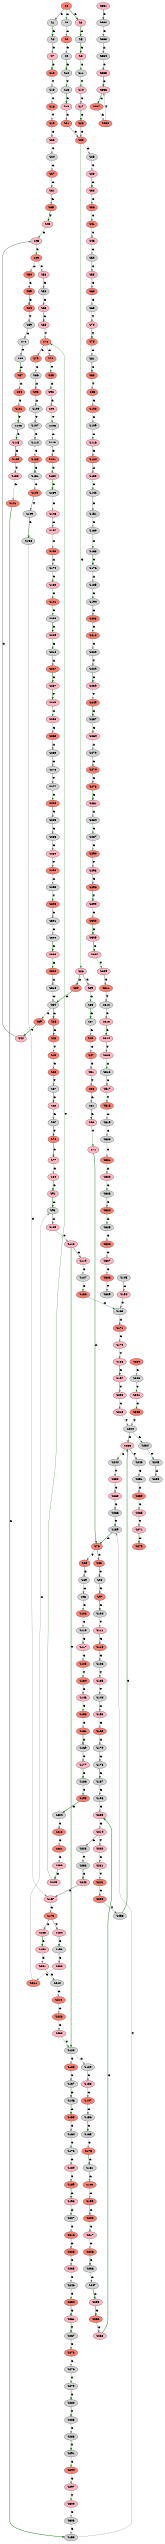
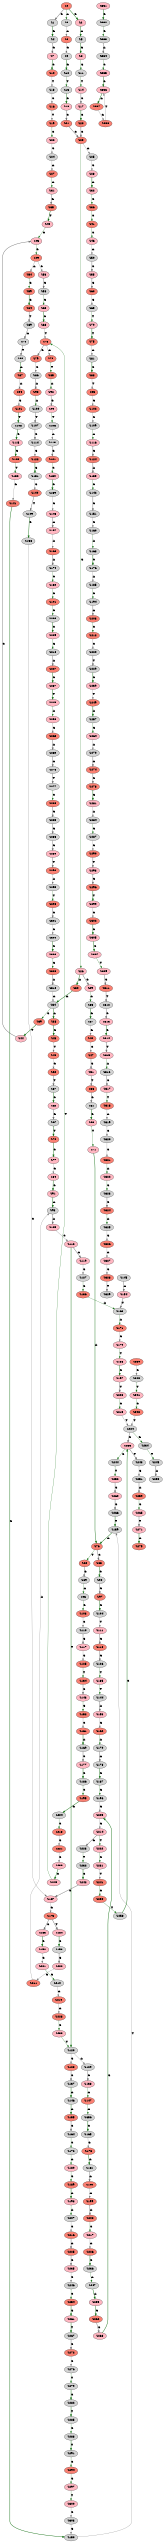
  strict digraph {
    node [fillcolor=lightgrey style=filled]
    edge [color=gray40 style=solid]
    S0 [fillcolor=salmon]
    S1
    S2 [fillcolor=lightpink]
    S3
    S4
    S5
    S6 [fillcolor=salmon]
    S7 [fillcolor=lightpink]
    S8 [fillcolor=lightpink]
    S9
    S10 [fillcolor=salmon]
    S11
    S12
    S13
    S14 [fillcolor=lightpink]
    S15
    S16 [fillcolor=salmon]
    S17 [fillcolor=lightpink]
    S18 [fillcolor=lightpink]
    S19 [fillcolor=salmon]
    S20 [fillcolor=salmon]
    S21 [fillcolor=salmon]
    S22 [fillcolor=lightpink]
    S23 [fillcolor=salmon]
    S24
    S25
    S26 [fillcolor=lightpink]
    S27 [fillcolor=salmon]
    S28 [fillcolor=lightpink]
    S29 [fillcolor=lightpink]
    S30 [fillcolor=salmon]
    S31 [fillcolor=lightpink]
    S32 [fillcolor=lightpink]
    S33
    S34
    S35 [fillcolor=salmon]
    S36 [fillcolor=salmon]
    S37
    S38 [fillcolor=salmon]
    S39 [fillcolor=salmon]
    S40 [fillcolor=lightpink]
    S41 [fillcolor=salmon]
    S42 [fillcolor=salmon]
    S43 [fillcolor=salmon]
    S44 [fillcolor=lightpink]
    S45 [fillcolor=lightpink]
    S46 [fillcolor=lightpink]
    S47 [fillcolor=salmon]
    S48 [fillcolor=salmon]
    S49 [fillcolor=salmon]
    S50
    S51 [fillcolor=lightpink]
    S52 [fillcolor=salmon]
    S53 [fillcolor=lightpink]
    S54 [fillcolor=salmon]
    S55 [fillcolor=lightpink]
    S56 [fillcolor=salmon]
    S57
    S58
    S59 [fillcolor=salmon]
    S60 [fillcolor=salmon]
    S61
    S62 [fillcolor=lightpink]
    S63 [fillcolor=lightpink]
    S64 [fillcolor=salmon]
    S65
    S66 [fillcolor=lightpink]
    S67
    S68 [fillcolor=lightpink]
    S69
    S70 [fillcolor=lightpink]
    S71 [fillcolor=lightpink]
    S72 [fillcolor=salmon]
    S73 [fillcolor=salmon]
    S74
    S75 [fillcolor=salmon]
    S76 [fillcolor=salmon]
    S77 [fillcolor=lightpink]
    S78 [fillcolor=salmon]
    S79 [fillcolor=salmon]
    S80
    S81
    S82 [fillcolor=salmon]
    S83 [fillcolor=salmon]
    S84 [fillcolor=lightpink]
    S85 [fillcolor=salmon]
    S86
    S87 [fillcolor=salmon]
    S88 [fillcolor=salmon]
    S89
    S90
    S91 [fillcolor=lightpink]
    S92 [fillcolor=lightpink]
    S93 [fillcolor=salmon]
    S94 [fillcolor=salmon]
    S95 [fillcolor=salmon]
    S96
    S97 [fillcolor=salmon]
    S98
    S99 [fillcolor=lightpink]
    S100
    S101 [fillcolor=salmon]
    S102 [fillcolor=salmon]
    S103 [fillcolor=salmon]
    S104
    S105 [fillcolor=lightpink]
    S106
    S107
    S108
    S109
    S110
    S111 [fillcolor=lightpink]
    S112 [fillcolor=lightpink]
    S113
    S114
    S115 [fillcolor=lightpink]
    S116 [fillcolor=lightpink]
    S117 [fillcolor=lightpink]
    S118 [fillcolor=salmon]
    S119 [fillcolor=lightpink]
    S120
    S121 [fillcolor=salmon]
    S122 [fillcolor=salmon]
    S123 [fillcolor=salmon]
    S124 [fillcolor=salmon]
    S125 [fillcolor=salmon]
    S126
    S127
    S128 [fillcolor=salmon]
    S129
    S130 [fillcolor=lightpink]
    S131
    S132 [fillcolor=lightpink]
    S133 [fillcolor=lightpink]
    S134 [fillcolor=salmon]
    S135 [fillcolor=lightpink]
    S136 [fillcolor=salmon]
    S137
    S138 [fillcolor=lightpink]
    S139
    S140 [fillcolor=salmon]
    S141 [fillcolor=salmon]
    S142
    S143 [fillcolor=lightpink]
    S144
    S163
    S146
    S147 [fillcolor=salmon]
    S148 [fillcolor=lightpink]
    S149
    S150
    S151
    S152 [fillcolor=salmon]
    S153 [fillcolor=lightpink]
    S154 [fillcolor=lightpink]
    S145
    S155 [fillcolor=salmon]
-   S156
+   S156 [label=S656]
    S157 [fillcolor=lightpink]
    S158
    S159
    S160
    S161 [fillcolor=salmon]
    S162 [fillcolor=salmon]
    S164
    S165
    S166 [fillcolor=salmon]
    S167 [fillcolor=lightpink]
    S168
    S169
    S170
    S171 [fillcolor=salmon]
    S172
    S173 [fillcolor=salmon]
    S174
    S175 [fillcolor=salmon]
    S176
    S177 [fillcolor=lightpink]
    S178
    S179 [fillcolor=lightpink]
    S180 [fillcolor=lightpink]
    S181
    S182 [fillcolor=lightpink]
    S183 [fillcolor=lightpink]
    S184 [fillcolor=lightpink]
    S185
    S186
    S187
    S188 [fillcolor=lightpink]
    S189 [fillcolor=salmon]
    S190 [fillcolor=salmon]
    S191 [fillcolor=salmon]
    S192 [fillcolor=lightpink]
    S193
    S194
    S195 [fillcolor=salmon]
    S196
    S197 [fillcolor=lightpink]
    S198 [fillcolor=lightpink]
    S199 [fillcolor=salmon]
    S200
    S201 [fillcolor=lightpink]
    S202 [fillcolor=lightpink]
    S203 [fillcolor=salmon]
    S204
    S205 [fillcolor=lightpink]
    S206 [fillcolor=lightpink]
    S207
    S208 [fillcolor=salmon]
    S209 [fillcolor=lightpink]
    S210
    S211 [fillcolor=salmon]
    S212 [fillcolor=salmon]
    S213 [fillcolor=salmon]
    S214 [fillcolor=lightpink]
    S215 [fillcolor=lightpink]
    S216 [fillcolor=salmon]
    S217 [fillcolor=lightpink]
    S218
    S219 [fillcolor=salmon]
    S220
    S221 [fillcolor=salmon]
    S222 [fillcolor=lightpink]
    S223
    S224
    S225 [fillcolor=salmon]
    S226 [fillcolor=salmon]
    S227 [fillcolor=salmon]
    S228 [fillcolor=salmon]
    S229
    S230 [fillcolor=lightpink]
    S231 [fillcolor=lightpink]
    S232
    S233 [fillcolor=lightpink]
    S234
    S235 [fillcolor=lightpink]
    S236
    S237 [fillcolor=lightpink]
    S238 [fillcolor=lightpink]
    S239 [fillcolor=lightpink]
    S240 [fillcolor=lightpink]
    S241 [fillcolor=salmon]
    S242 [fillcolor=lightpink]
    S243
    S244
    S245
    S246
    S247
    S248 [fillcolor=lightpink]
    S249 [fillcolor=salmon]
    S250 [fillcolor=salmon]
    S251
    S252 [fillcolor=lightpink]
    S253
    S254 [fillcolor=salmon]
    S255 [fillcolor=lightpink]
    S256 [fillcolor=lightpink]
    S257
    S258
    S259 [fillcolor=salmon]
    S260 [fillcolor=lightpink]
    S261 [fillcolor=lightpink]
    S262 [fillcolor=salmon]
    S263 [fillcolor=salmon]
    S264 [fillcolor=lightpink]
    S265 [fillcolor=lightpink]
    S266
    S267
    S268 [fillcolor=lightpink]
    S269
    S270
    S271 [fillcolor=lightpink]
    S272 [fillcolor=salmon]
    S273
    S274 [fillcolor=salmon]
    S275 [fillcolor=salmon]
    S276
    S277
    S278 [fillcolor=salmon]
    S279
    S280 [fillcolor=salmon]
    S281 [fillcolor=lightpink]
    S282
    S283
    S284
    S285
    S286
    S287
    S288
    S289 [fillcolor=lightpink]
    S290 [fillcolor=salmon]
    S291
    S292 [fillcolor=salmon]
    S293 [fillcolor=lightpink]
    S294 [fillcolor=salmon]
    S295
    S296 [fillcolor=salmon]
    S297 [fillcolor=lightpink]
    S298 [fillcolor=salmon]
    S299 [fillcolor=lightpink]
    S300 [fillcolor=lightpink]
    S301
    S302 [fillcolor=salmon]
    S303
    S304
    S305 [fillcolor=lightpink]
    S306 [fillcolor=lightpink]
    S307 [fillcolor=lightpink]
    S308 [fillcolor=salmon]
    S309 [fillcolor=lightpink]
    S310
    S311 [fillcolor=salmon]
    S312
    S313 [fillcolor=lightpink]
    S314 [fillcolor=lightpink]
    S315 [fillcolor=lightpink]
    S316
    S317 [fillcolor=lightpink]
    S318 [fillcolor=salmon]
    S319
    S320
    S321 [fillcolor=salmon]
    S322 [fillcolor=lightpink]
    S323
    S324 [fillcolor=salmon]
    S325
    S326 [fillcolor=salmon]
    S327 [fillcolor=lightpink]
    S328 [fillcolor=salmon]
    S329
    S331 [fillcolor=lightpink]
    S332
    S333
    S334
    S335 [fillcolor=lightpink]
    S336 [fillcolor=lightpink]
    S337 [fillcolor=salmon]
    S338 [fillcolor=salmon]
    S339 [fillcolor=salmon]
    S340
    S341 [fillcolor=lightpink]
    S342 [fillcolor=salmon]
    S0 -> S1 [label=C style=bold]
    S0 -> S2 [color=darkgreen label=G style=bold]
    S0 -> S3 [color=darkgreen label=A]
    S1 -> S4 [color=darkgreen label=G style=bold]
    S2 -> S5 [color=darkgreen label=A style=bold]
    S3 -> S6 [label=A]
    S4 -> S7 [label=G style=bold]
    S5 -> S8 [color=darkgreen label=G style=bold]
    S6 -> S9 [label=G]
    S7 -> S10 [color=darkgreen label=C style=bold]
    S8 -> S11 [color=darkgreen label=G]
    S9 -> S12 [color=darkgreen label=G style=bold]
    S10 -> S13 [label=T]
    S11 -> S14 [color=darkgreen label=T]
    S12 -> S15 [color=darkgreen label=T]
    S13 -> S16 [label=C]
    S14 -> S17 [label=C style=bold]
    S15 -> S18 [color=darkgreen label=C style=bold]
    S16 -> S19 [label=T]
    S17 -> S20 [color=darkgreen label=C style=bold]
    S18 -> S21 [label=C style=bold]
    S19 -> S22 [color=darkgreen label=C]
    S20 -> S23 [label=C style=bold]
    S21 -> S23 [label=C style=bold]
    S22 -> S24 [label=G]
    S23 -> S25 [label=A]
    S23 -> S26 [color=darkgreen label=G]
    S24 -> S27 [label=A]
    S25 -> S28 [label=G]
    S26 -> S29 [label=G style=bold]
    S26 -> S30 [color=darkgreen label=A style=bold]
    S27 -> S31 [color=darkgreen label=A]
    S28 -> S32 [color=darkgreen label=A style=bold]
    S29 -> S33 [color=darkgreen label=A]
    S30 -> S34 [color=darkgreen label=A style=bold]
    S31 -> S35 [label=G style=bold]
    S32 -> S36 [color=darkgreen label=G]
    S33 -> S37 [color=darkgreen label=G style=bold]
    S34 -> S38 [color=darkgreen label=A style=bold]
    S34 -> S39 [color=darkgreen label=G]
    S35 -> S40 [color=darkgreen label=T style=bold]
    S36 -> S41 [color=darkgreen label=C]
    S37 -> S42 [label=G]
    S38 -> S43 [color=darkgreen label=G style=bold]
    S39 -> S44 [color=darkgreen label=T style=bold]
    S40 -> S45 [color=darkgreen label=C]
    S41 -> S46 [color=darkgreen label=C]
    S42 -> S47 [label=C]
    S43 -> S48 [label=T]
    S44 -> S45 [label=C style=bold]
    S45 -> S49 [color=darkgreen label=G]
    S46 -> S50 [label=A]
    S47 -> S51 [label=G style=bold]
    S48 -> S52 [label=G]
    S49 -> S53 [label=C]
    S49 -> S54 [label=A]
    S50 -> S55 [label=C style=bold]
    S51 -> S56 [label=T style=bold]
    S52 -> S57 [label=T style=bold]
    S53 -> S58 [label=G style=bold]
    S54 -> S59 [color=darkgreen label=G]
    S55 -> S60 [label=G style=bold]
    S56 -> S61 [label=G style=bold]
    S57 -> S62 [color=darkgreen label=C style=bold]
    S58 -> S63 [color=darkgreen label=G]
    S59 -> S64 [color=darkgreen label=G style=bold]
    S60 -> S65 [label=G]
    S61 -> S66 [color=darkgreen label=G style=bold]
    S62 -> S67 [label=G style=bold]
    S63 -> S68 [color=darkgreen label=C style=bold]
    S64 -> S69 [label=T style=bold]
    S65 -> S70 [color=darkgreen label=T]
    S66 -> S71 [color=darkgreen label=T]
    S67 -> S72 [color=darkgreen label=T style=bold]
    S68 -> S73 [label=T]
    S69 -> S74 [label=A style=bold]
    S70 -> S75 [color=darkgreen label=T style=bold]
    S71 -> S76 [color=darkgreen label=A style=bold]
    S72 -> S77 [color=darkgreen label=C style=bold]
    S73 -> S78 [label=A]
    S73 -> S79 [label=G style=bold]
    S74 -> S80 [label=T style=bold]
    S75 -> S81 [label=A]
    S76 -> S82 [color=darkgreen label=T]
    S76 -> S83 [label=C style=bold]
    S77 -> S84 [label=G]
    S78 -> S85 [color=darkgreen label=T]
    S79 -> S86 [label=G]
    S80 -> S87 [color=darkgreen label=A style=bold]
    S81 -> S88 [color=darkgreen label=C style=bold]
    S82 -> S89 [label=G style=bold]
    S83 -> S90 [color=darkgreen label=C style=bold]
    S84 -> S91 [color=darkgreen label=G style=bold]
    S85 -> S92 [color=darkgreen label=A]
    S86 -> S93 [label=A style=bold]
    S87 -> S94 [label=A]
    S88 -> S95 [label=T]
    S89 -> S96 [color=darkgreen label=A]
    S90 -> S97 [label=G style=bold]
    S91 -> S98 [color=darkgreen label=A style=bold]
    S92 -> S99 [label=G style=bold]
    S93 -> S100 [color=darkgreen label=A]
    S94 -> S101 [label=G]
    S95 -> S102 [label=G]
    S96 -> S103 [color=darkgreen label=G]
    S97 -> S104 [color=darkgreen label=G style=bold]
    S98 -> S105 [label=A style=bold]
    S99 -> S106 [color=darkgreen label=T]
    S100 -> S107 [label=T style=bold]
    S101 -> S108 [color=darkgreen label=T style=bold]
    S102 -> S109 [label=C]
    S103 -> S110 [label=C]
    S104 -> S111 [label=T]
    S105 -> S112 [label=C]
    S106 -> S113 [label=A]
    S107 -> S114 [label=G style=bold]
    S108 -> S115 [color=darkgreen label=C style=bold]
    S109 -> S116 [color=darkgreen label=A]
    S110 -> S117 [label=G style=bold]
    S111 -> S118 [label=G style=bold]
    S112 -> S119 [label=A style=bold]
    S112 -> S120 [color=darkgreen label=T style=bold]
    S113 -> S121 [label=G style=bold]
    S114 -> S122 [label=G]
    S115 -> S123 [color=darkgreen label=G style=bold]
    S116 -> S124 [label=G style=bold]
    S117 -> S125 [label=G]
    S118 -> S126 [label=G style=bold]
    S119 -> S127 [label=G]
    S120 -> S128 [label=G]
    S120 -> S129 [label=A]
    S121 -> S130 [color=darkgreen label=C]
    S122 -> S131 [color=darkgreen label=G style=bold]
    S123 -> S132 [color=darkgreen label=T]
    S124 -> S133 [label=A style=bold]
    S125 -> S134 [color=darkgreen label=T]
    S126 -> S135 [color=darkgreen label=T]
    S127 -> S136 [color=darkgreen label=G]
    S128 -> S137 [label=C style=bold]
    S129 -> S138 [label=C style=bold]
    S130 -> S139 [color=darkgreen label=C style=bold]
    S131 -> S140 [label=G]
    S132 -> S141 [label=G]
    S133 -> S142 [color=darkgreen label=C]
    S134 -> S143 [label=C style=bold]
    S135 -> S144 [color=darkgreen label=T]
    S136 -> S163 [color=darkgreen label=A]
    S137 -> S146 [color=darkgreen label=A style=bold]
    S138 -> S147 [color=darkgreen label=A]
    S139 -> S148 [label=G]
    S140 -> S149 [label=T style=bold]
    S141 -> S150 [color=darkgreen label=G style=bold]
    S142 -> S151 [label=G style=bold]
    S143 -> S152 [color=darkgreen label=G]
    S144 -> S153 [label=A style=bold]
    S163 -> S171 [color=darkgreen label=A]
    S146 -> S155 [color=darkgreen label=A style=bold]
    S147 -> S156 [color=darkgreen label=A]
    S148 -> S157 [label=A style=bold]
    S149 -> S158 [color=darkgreen label=C style=bold]
    S150 -> S159 [label=T]
    S151 -> S160 [label=G]
    S152 -> S161 [label=C]
    S153 -> S162 [label=G]
    S154 -> S163 [label=T style=bold]
    S145 -> S154 [label=A style=bold]
    S155 -> S164 [label=C style=bold]
    S156 -> S165 [color=darkgreen label=C style=bold]
    S157 -> S166 [label=A]
    S158 -> S167 [label=C]
    S159 -> S76 [color=darkgreen label=A style=bold]
    S160 -> S168 [color=darkgreen label=A]
    S161 -> S169 [color=darkgreen label=A style=bold]
    S162 -> S170 [color=darkgreen label=A]
    S164 -> S172 [color=darkgreen label=C]
    S165 -> S173 [label=G]
    S166 -> S174 [label=A style=bold]
    S167 -> S175 [label=G]
    S168 -> S176 [color=darkgreen label=C style=bold]
    S169 -> S177 [label=C style=bold]
    S170 -> S178 [label=A style=bold]
    S171 -> S179 [label=G]
    S172 -> S180 [color=darkgreen label=A]
    S173 -> S181 [color=darkgreen label=A style=bold]
    S174 -> S182 [color=darkgreen label=C]
    S175 -> S183 [label=C style=bold]
    S175 -> S184 [label=T style=bold]
    S176 -> S185 [label=A]
    S177 -> S186 [color=darkgreen label=G style=bold]
    S178 -> S187 [color=darkgreen label=G style=bold]
    S179 -> S188 [color=darkgreen label=T]
    S180 -> S189 [color=darkgreen label=G]
    S181 -> S190 [label=A style=bold]
    S182 -> S191 [color=darkgreen label=C]
    S183 -> S192 [color=darkgreen label=C style=bold]
    S184 -> S193 [color=darkgreen label=C style=bold]
    S185 -> S194 [color=darkgreen label=C]
    S186 -> S195 [color=darkgreen label=C]
    S187 -> S196 [color=darkgreen label=G]
    S188 -> S197 [color=darkgreen label=C style=bold]
    S189 -> S198 [color=darkgreen label=A style=bold]
    S190 -> S199 [label=A]
    S191 -> S200 [color=darkgreen label=C]
    S192 -> S201 [label=G]
    S193 -> S202 [label=G style=bold]
    S194 -> S203 [label=A style=bold]
    S195 -> S204 [color=darkgreen label=G style=bold]
    S196 -> S205 [label=G]
    S197 -> S206 [label=T style=bold]
    S198 -> S207 [color=darkgreen label=A]
    S199 -> S208 [label=A style=bold]
    S200 -> S209 [color=darkgreen label=C style=bold]
    S201 -> S210 [color=darkgreen label=G]
    S202 -> S211 [label=G]
    S203 -> S212 [color=darkgreen label=C]
    S204 -> S213 [color=darkgreen label=C]
    S205 -> S214 [label=G]
    S206 -> S215 [color=darkgreen label=C]
    S207 -> S216 [label=C]
    S208 -> S217 [color=darkgreen label=C]
    S209 -> S218 [color=darkgreen label=G]
    S210 -> S219 [label=A]
    S211 -> S98 [label=A]
    S212 -> S220 [label=C]
    S213 -> S221 [label=G]
    S214 -> S222 [color=darkgreen label=T]
    S214 -> S223 [label=G style=bold]
    S215 -> S224 [label=T]
    S216 -> S225 [label=A style=bold]
    S217 -> S226 [label=A]
    S218 -> S227 [label=A style=bold]
    S219 -> S228 [label=A]
    S220 -> S229 [label=T style=bold]
    S221 -> S230 [label=G]
    S222 -> S231 [color=darkgreen label=C]
    S223 -> S232 [color=darkgreen label=T]
    S224 -> S233 [label=C style=bold]
    S224 -> S234 [color=darkgreen label=G]
    S225 -> S235 [label=G style=bold]
    S226 -> S236 [color=darkgreen label=G style=bold]
    S227 -> S237 [color=darkgreen label=C style=bold]
    S228 -> S238 [color=darkgreen label=C]
    S229 -> S239 [color=darkgreen label=C style=bold]
    S230 -> S240 [color=darkgreen label=C style=bold]
    S231 -> S241 [label=T]
    S232 -> S242 [color=darkgreen label=C style=bold]
    S233 -> S243 [label=T style=bold]
    S233 -> S244 [color=darkgreen label=G]
    S234 -> S245 [color=darkgreen label=T]
    S235 -> S246 [label=C]
    S236 -> S247 [color=darkgreen label=A]
    S237 -> S248 [color=darkgreen label=T style=bold]
    S238 -> S120 [color=darkgreen label=T]
    S239 -> S249 [label=T]
    S240 -> S73 [color=darkgreen label=T]
    S241 -> S250 [color=darkgreen label=C]
    S242 -> S167 [label=C style=bold]
    S243 -> S251 [label=G]
    S244 -> S252 [color=darkgreen label=T]
    S245 -> S253 [label=A style=bold]
    S246 -> S254 [color=darkgreen label=C]
    S247 -> S255 [color=darkgreen label=A style=bold]
    S248 -> S256 [color=darkgreen label=A]
    S249 -> S257 [color=darkgreen label=A style=bold]
    S250 -> S258 [color=darkgreen label=T]
    S251 -> S259 [label=A style=bold]
    S252 -> S260 [label=G style=bold]
    S254 -> S261 [color=darkgreen label=G style=bold]
    S255 -> S262 [color=darkgreen label=G style=bold]
    S256 -> S263 [label=G]
    S257 -> S264 [color=darkgreen label=G]
    S258 -> S233 [color=darkgreen label=C style=bold]
    S259 -> S265 [color=darkgreen label=G]
    S260 -> S266 [label=G style=bold]
    S261 -> S267 [color=darkgreen label=T style=bold]
    S262 -> S268 [label=G style=bold]
    S263 -> S269 [label=A style=bold]
    S264 -> S270 [label=A]
    S265 -> S271 [label=T style=bold]
    S266 -> S159 [color=darkgreen label=T style=bold]
    S267 -> S272 [label=C style=bold]
    S268 -> S205 [color=darkgreen label=G style=bold]
    S269 -> S273 [label=A style=bold]
    S270 -> S274 [label=A style=bold]
    S271 -> S275 [color=darkgreen label=A style=bold]
    S272 -> S276 [label=C]
    S273 -> S277 [label=T style=bold]
    S274 -> S278 [label=C style=bold]
    S276 -> S279 [color=darkgreen label=T]
    S277 -> S280 [color=darkgreen label=C]
    S278 -> S281 [color=darkgreen label=G style=bold]
    S279 -> S282 [color=darkgreen label=C style=bold]
    S280 -> S283 [label=G style=bold]
    S281 -> S284 [label=A]
    S282 -> S285 [color=darkgreen label=T style=bold]
    S283 -> S286 [label=G style=bold]
    S284 -> S287 [color=darkgreen label=G]
    S285 -> S288 [color=darkgreen label=G]
    S286 -> S289 [label=G style=bold]
    S287 -> S290 [label=G]
    S288 -> S291 [color=darkgreen label=T style=bold]
    S289 -> S292 [label=T style=bold]
    S290 -> S293 [label=T style=bold]
    S291 -> S294 [color=darkgreen label=C]
    S292 -> S295 [label=A]
    S293 -> S296 [label=G style=bold]
    S294 -> S297 [color=darkgreen label=G]
    S295 -> S298 [color=darkgreen label=T]
    S296 -> S299 [color=darkgreen label=T style=bold]
    S297 -> S300 [color=darkgreen label=T]
    S298 -> S301 [label=C style=bold]
    S299 -> S302 [label=C]
    S300 -> S303 [label=G]
    S301 -> S304 [label=C]
    S302 -> S305 [color=darkgreen label=C style=bold]
    S303 -> S150 [label=G]
    S304 -> S306 [color=darkgreen label=C style=bold]
    S305 -> S307 [color=darkgreen label=C style=bold]
    S306 -> S308 [color=darkgreen label=G]
    S307 -> S309 [color=darkgreen label=T]
    S308 -> S310 [label=A style=bold]
    S309 -> S311 [label=G style=bold]
    S310 -> S34 [label=A]
    S311 -> S312 [label=T style=bold]
    S312 -> S313 [label=C style=bold]
    S313 -> S314 [color=darkgreen label=C style=bold]
    S314 -> S315 [label=T style=bold]
    S315 -> S316 [color=darkgreen label=A]
    S316 -> S317 [label=C style=bold]
    S317 -> S318 [color=darkgreen label=T]
    S318 -> S319 [label=A]
    S319 -> S320 [label=C]
    S320 -> S321 [label=C]
    S321 -> S322 [color=darkgreen label=A]
    S322 -> S323 [color=darkgreen label=G]
    S323 -> S324 [label=G style=bold]
    S324 -> S325 [color=darkgreen label=A]
    S325 -> S326 [label=G]
    S326 -> S327 [label=A]
    S327 -> S328 [label=G]
    S328 -> S329 [label=T style=bold]
    S331 -> S332 [color=darkgreen label=G style=bold]
    S332 -> S333 [color=darkgreen label=G]
    S333 -> S334 [label=A style=bold]
    S334 -> S335 [color=darkgreen label=C]
    S335 -> S336 [color=darkgreen label=C style=bold]
    S336 -> S337 [color=darkgreen label=A style=bold]
    S337 -> S338 [label=G]
    S338 -> S336 [label=T]
    S339 -> S340 [label=C]
    S340 -> S341 [color=darkgreen label=T]
    S341 -> S342 [color=darkgreen label=C]
    S342 -> S224 [label=T]
  }
